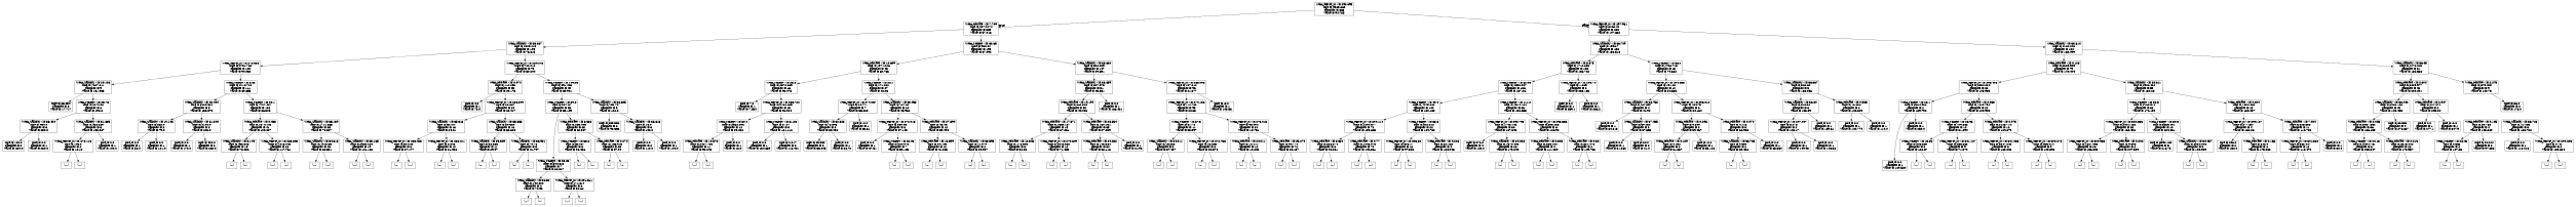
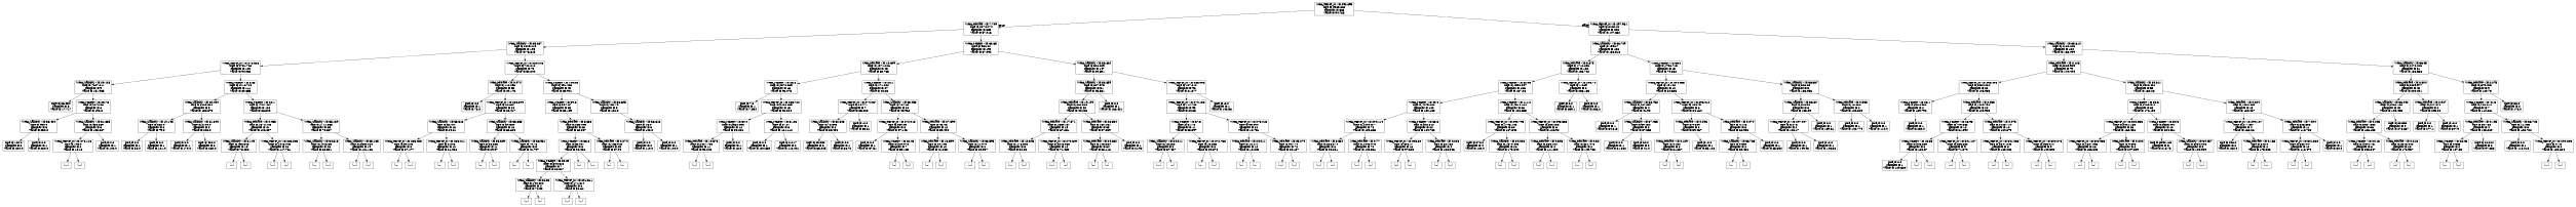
  digraph {
    node [shape=box]
    n1 [label="WOA_TEMP_K <= 292.695\nmse = 4565.662\nsamples = 668\nvalue = 94.785"]
    n2 [label="WOA_Nitrate <= 7.709\nmse = 2074.274\nsamples = 385\nvalue = 57.016"]
    n3 [label="WOA_TEMP_K <= 297.981\nmse = 3260.46\nsamples = 283\nvalue = 147.662"]
    n4 [label="WOA_Salinity <= 35.237\nmse = 2405.215\nsamples = 195\nvalue = 76.615"]
    n5 [label="WOA_MLDpt <= 32.65\nmse = 950.42\nsamples = 190\nvalue = 37.092"]
    n6 [label="WOA_Salinity <= 36.709\nmse = 1996.7\nsamples = 153\nvalue = 133.518"]
    n7 [label="WOA_Salinity <= 35.614\nmse = 4183.046\nsamples = 130\nvalue = 163.099"]
    n8 [label="WOA_TEMP_K <= 278.636\nmse = 2751.763\nsamples = 120\nvalue = 94.032"]
    n9 [label="WOA_TEMP_K <= 289.248\nmse = 722.218\nsamples = 75\nvalue = 50.204"]
    n10 [label="WOA_Nitrate <= 12.609\nmse = 1571.226\nsamples = 43\nvalue = 60.735"]
    n11 [label="WOA_Salinity <= 33.864\nmse = 526.309\nsamples = 147\nvalue = 29.691"]
    n12 [label="WOA_Salinity <= 20.126\nmse = 7627.011\nsamples = 9\nvalue = 151.935"]
    n13 [label="WOA_MLDpt <= 5.85\nmse = 2110.726\nsamples = 111\nvalue = 89.655"]
    n14 [label="WOA_Nitrate <= 0.074\nmse = 112.093\nsamples = 35\nvalue = 29.173"]
    n15 [label="WOA_MLDpt <= 149.25\nmse = 491.433\nsamples = 40\nvalue = 69.901"]
    n16 [label="mse = 63.054\nsamples = 3\nvalue = 17.717"]
    n17 [label="WOA_MLDpt <= 25.75\nmse = 2870.56\nsamples = 6\nvalue = 192.2"]
    n18 [label="WOA_Salinity <= 22.404\nmse = 5425.984\nsamples = 5\nvalue = 158.375"]
    n19 [label="WOA_MLDpt <= 20.1\nmse = 1707.407\nsamples = 106\nvalue = 86.303"]
    n20 [label="WOA_Salinity <= 33.424\nmse = 950.0\nsamples = 3\nvalue = 250.0"]
    n21 [label="WOA_Salinity <= 31.885\nmse = 438.889\nsamples = 3\nvalue = 153.667"]
    n22 [label="mse = 100.0\nsamples = 2\nvalue = 220.0"]
    n23 [label="mse = 0.0\nsamples = 1\nvalue = 280.0"]
    n24 [label="WOA_TEMP_K <= 278.116\nmse = 196.0\nsamples = 2\nvalue = 181.0"]
    n25 [label="mse = 0.0\nsamples = 1\nvalue = 140.0"]
    n26 [label="(...)"]
    n27 [label="(...)"]
    n28 [label="WOA_Salinity <= 10.143\nmse = 882.0\nsamples = 2\nvalue = 79.0"]
    n29 [label="WOA_Salinity <= 31.844\nmse = 2104.0\nsamples = 3\nvalue = 206.0"]
    n30 [label="WOA_Nitrate <= 0.463\nmse = 1374.143\nsamples = 41\nvalue = 100.807"]
    n31 [label="WOA_Salinity <= 35.139\nmse = 1711.665\nsamples = 65\nvalue = 78.367"]
    n32 [label="mse = 0.0\nsamples = 1\nvalue = 58.0"]
    n33 [label="mse = 0.0\nsamples = 1\nvalue = 121.0"]
    n34 [label="mse = 0.0\nsamples = 1\nvalue = 170.0"]
    n35 [label="mse = 400.0\nsamples = 2\nvalue = 260.0"]
    n36 [label="WOA_Salinity <= 31.44\nmse = 438.548\nsamples = 15\nvalue = 78.428"]
    n37 [label="WOA_TEMP_K <= 288.803\nmse = 1416.048\nsamples = 26\nvalue = 117.761"]
    n38 [label="WOA_Salinity <= 34.615\nmse = 1013.63\nsamples = 46\nvalue = 68.501"]
    n39 [label="WOA_Salinity <= 35.165\nmse = 2580.224\nsamples = 19\nvalue = 101.182"]
    n40 [label="(...)"]
    n41 [label="(...)"]
    n42 [label="(...)"]
    n43 [label="(...)"]
    n44 [label="(...)"]
    n45 [label="(...)"]
    n46 [label="(...)"]
    n47 [label="(...)"]
    n48 [label="mse = 0.0\nsamples = 1\nvalue = 73.0"]
    n49 [label="WOA_TEMP_K <= 286.599\nmse = 80.337\nsamples = 34\nvalue = 28.417"]
    n50 [label="WOA_MLDpt <= 39.3\nmse = 357.67\nsamples = 35\nvalue = 65.159"]
    n51 [label="WOA_Salinity <= 36.605\nmse = 193.75\nsamples = 5\nvalue = 102.5"]
    n52 [label="WOA_Salinity <= 35.313\nmse = 32.447\nsamples = 18\nvalue = 24.01"]
    n53 [label="WOA_Salinity <= 35.653\nmse = 89.384\nsamples = 16\nvalue = 32.824"]
    n54 [label="WOA_TEMP_K <= 283.423\nmse = 50.213\nsamples = 8\nvalue = 27.177"]
    n55 [label="WOA_TEMP_K <= 286.411\nmse = 3.246\nsamples = 10\nvalue = 21.438"]
    n56 [label="WOA_Salinity <= 35.329\nmse = 58.686\nsamples = 11\nvalue = 29.97"]
    n57 [label="WOA_Salinity <= 36.931\nmse = 79.75\nsamples = 5\nvalue = 41.797"]
    n58 [label="(...)"]
    n59 [label="(...)"]
    n60 [label="(...)"]
    n61 [label="(...)"]
    n62 [label="(...)"]
    n63 [label="(...)"]
    n64 [label="(...)"]
    n65 [label="(...)"]
    n66 [label="WOA_MLDpt <= 25.25\nmse = 344.615\nsamples = 7\nvalue = 83.527"]
    n67 [label="WOA_Nitrate <= 3.388\nmse = 255.496\nsamples = 28\nvalue = 60.567"]
-   n68 [label="mse = 355.556\nsamples = 2\nvalue = 93.333"]
    n69 [label="WOA_Salinity <= 36.613\nmse = 16.0\nsamples = 3\nvalue = 108.0"]
    n70 [label="WOA_Salinity <= 36.65\nmse = 140.602\nsamples = 4\nvalue = 70.95"]
    n71 [label="WOA_TEMP_K <= 291.511\nmse = 171.814\nsamples = 3\nvalue = 98.62"]
    n72 [label="WOA_Nitrate <= 0.274\nmse = 166.915\nsamples = 25\nvalue = 57.94"]
    n73 [label="WOA_MLDpt <= 55.8\nmse = 83.037\nsamples = 3\nvalue = 96.466"]
    n74 [label="(...)"]
    n75 [label="(...)"]
    n76 [label="(...)"]
    n77 [label="(...)"]
    n78 [label="(...)"]
    n79 [label="(...)"]
    n80 [label="(...)"]
    n81 [label="(...)"]
    n82 [label="mse = 0.0\nsamples = 2\nvalue = 110.0"]
    n83 [label="mse = 0.0\nsamples = 1\nvalue = 100.0"]
    n84 [label="WOA_MLDpt <= 25.8\nmse = 2370.669\nsamples = 16\nvalue = 93.475"]
    n85 [label="WOA_MLDpt <= 22.1\nmse = 171.062\nsamples = 27\nvalue = 42.23"]
    n86 [label="WOA_Salinity <= 33.859\nmse = 847.575\nsamples = 51\nvalue = 45.581"]
    n87 [label="WOA_TEMP_K <= 286.095\nmse = 157.012\nsamples = 96\nvalue = 21.377"]
    n88 [label="mse = 7.0\nsamples = 1\nvalue = 7.254"]
    n89 [label="WOA_TEMP_K <= 285.722\nmse = 2156.239\nsamples = 15\nvalue = 96.924"]
    n90 [label="WOA_TEMP_K <= 274.067\nmse = 64.771\nsamples = 7\nvalue = 35.225"]
    n91 [label="WOA_Salinity <= 33.458\nmse = 187.62\nsamples = 20\nvalue = 45.966"]
    n92 [label="WOA_MLDpt <= 30.4\nmse = 2582.293\nsamples = 12\nvalue = 89.286"]
    n93 [label="WOA_MLDpt <= 31.25\nmse = 37.27\nsamples = 3\nvalue = 121.112"]
    n94 [label="WOA_Nitrate <= 10.576\nmse = 2427.753\nsamples = 11\nvalue = 93.246"]
    n95 [label="mse = 0.0\nsamples = 1\nvalue = 18.0"]
    n96 [label="mse = 0.0\nsamples = 1\nvalue = 134.669"]
    n97 [label="mse = 0.617\nsamples = 2\nvalue = 118.401"]
    n98 [label="(...)"]
    n99 [label="(...)"]
    n100 [label="WOA_Salinity <= 32.828\nmse = 73.598\nsamples = 6\nvalue = 35.456"]
    n101 [label="mse = -0.0\nsamples = 1\nvalue = 33.61"]
    n102 [label="WOA_TEMP_K <= 272.918\nmse = 239.43\nsamples = 8\nvalue = 57.142"]
    n103 [label="WOA_Nitrate <= 27.894\nmse = 43.46\nsamples = 12\nvalue = 39.496"]
    n104 [label="mse = 85.553\nsamples = 5\nvalue = 35.245"]
    n105 [label="mse = 0.0\nsamples = 1\nvalue = 36.72"]
    n106 [label="mse = 0.0\nsamples = 1\nvalue = 37.51"]
    n107 [label="WOA_MLDpt <= 22.45\nmse = 220.978\nsamples = 7\nvalue = 59.105"]
    n108 [label="WOA_Nitrate <= 13.399\nmse = 29.103\nsamples = 10\nvalue = 41.285"]
    n109 [label="WOA_Salinity <= 33.595\nmse = 11.979\nsamples = 2\nvalue = 29.957"]
    n110 [label="(...)"]
    n111 [label="(...)"]
    n112 [label="(...)"]
    n113 [label="(...)"]
    n114 [label="(...)"]
    n115 [label="(...)"]
    n116 [label="WOA_Nitrate <= 19.199\nmse = 662.504\nsamples = 50\nvalue = 44.006"]
    n117 [label="mse = 0.0\nsamples = 1\nvalue = 168.421"]
    n118 [label="WOA_TEMP_K <= 274.135\nmse = 112.765\nsamples = 95\nvalue = 20.83"]
    n119 [label="mse = -0.0\nsamples = 1\nvalue = 103.53"]
    n120 [label="WOA_Nitrate <= 17.371\nmse = 1669.187\nsamples = 15\nvalue = 67.231"]
    n121 [label="WOA_Nitrate <= 28.334\nmse = 150.131\nsamples = 35\nvalue = 37.039"]
    n122 [label="WOA_Nitrate <= 12.346\nmse = 178.305\nsamples = 3\nvalue = 52.33"]
    n123 [label="WOA_TEMP_K <= 279.649\nmse = 2013.582\nsamples = 12\nvalue = 71.489"]
    n124 [label="WOA_Nitrate <= 24.282\nmse = 143.384\nsamples = 34\nvalue = 38.118"]
    n125 [label="mse = 0.0\nsamples = 1\nvalue = 21.93"]
    n126 [label="(...)"]
    n127 [label="(...)"]
    n128 [label="(...)"]
    n129 [label="(...)"]
    n130 [label="(...)"]
    n131 [label="(...)"]
    n132 [label="WOA_MLDpt <= 57.5\nmse = 31.76\nsamples = 11\nvalue = 33.597"]
    n133 [label="WOA_TEMP_K <= 275.015\nmse = 95.094\nsamples = 84\nvalue = 18.751"]
    n134 [label="WOA_Salinity <= 34.011\nmse = 15.253\nsamples = 5\nvalue = 37.437"]
    n135 [label="WOA_TEMP_K <= 272.756\nmse = 15.863\nsamples = 6\nvalue = 29.374"]
    n136 [label="WOA_Nitrate <= 24.011\nmse = 12.111\nsamples = 12\nvalue = 10.203"]
    n137 [label="WOA_Nitrate <= 25.274\nmse = 94.779\nsamples = 72\nvalue = 20.137"]
    n138 [label="(...)"]
    n139 [label="(...)"]
    n140 [label="(...)"]
    n141 [label="(...)"]
    n142 [label="(...)"]
    n143 [label="(...)"]
    n144 [label="(...)"]
    n145 [label="(...)"]
    n146 [label="WOA_Nitrate <= 3.875\nmse = 1712.856\nsamples = 138\nvalue = 138.722"]
    n147 [label="WOA_MLDpt <= 56.2\nmse = 1753.715\nsamples = 15\nvalue = 79.662"]
    n148 [label="WOA_Nitrate <= 0.128\nmse = 3369.989\nsamples = 79\nvalue = 144.444"]
    n149 [label="WOA_Salinity <= 36.45\nmse = 4170.046\nsamples = 51\nvalue = 188.538"]
    n150 [label="WOA_MLDpt <= 62.95\nmse = 1590.547\nsamples = 136\nvalue = 137.26"]
    n151 [label="WOA_TEMP_K <= 293.74\nmse = 1.869\nsamples = 2\nvalue = 238.133"]
    n152 [label="WOA_TEMP_K <= 294.255\nmse = 191.02\nsamples = 10\nvalue = 54.635"]
    n153 [label="WOA_Salinity <= 36.867\nmse = 528.65\nsamples = 5\nvalue = 138.056"]
    n154 [label="WOA_MLDpt <= 40.4\nmse = 1279.603\nsamples = 100\nvalue = 130.135"]
    n155 [label="WOA_MLDpt <= 111.2\nmse = 1914.164\nsamples = 36\nvalue = 158.635"]
    n156 [label="mse = 0.0\nsamples = 1\nvalue = 239.1"]
    n157 [label="mse = 0.0\nsamples = 1\nvalue = 236.2"]
    n158 [label="WOA_TEMP_K <= 294.114\nmse = 1200.677\nsamples = 78\nvalue = 135.823"]
    n159 [label="WOA_MLDpt <= 58.6\nmse = 842.512\nsamples = 22\nvalue = 104.738"]
    n160 [label="WOA_TEMP_K <= 292.795\nmse = 1798.146\nsamples = 30\nvalue = 167.346"]
    n161 [label="WOA_TEMP_K <= 293.536\nmse = 803.138\nsamples = 6\nvalue = 122.92"]
    n162 [label="WOA_Nitrate <= 3.334\nmse = 838.374\nsamples = 8\nvalue = 98.261"]
    n163 [label="WOA_Nitrate <= 0.77\nmse = 1045.975\nsamples = 70\nvalue = 140.561"]
    n164 [label="WOA_TEMP_K <= 295.82\nmse = 698.17\nsamples = 18\nvalue = 97.303"]
    n165 [label="WOA_Nitrate <= 0.226\nmse = 82.168\nsamples = 4\nvalue = 138.943"]
    n166 [label="(...)"]
    n167 [label="(...)"]
    n168 [label="(...)"]
    n169 [label="(...)"]
    n170 [label="(...)"]
    n171 [label="(...)"]
    n172 [label="(...)"]
    n173 [label="(...)"]
    n174 [label="mse = 376.0\nsamples = 4\nvalue = 122.0"]
    n175 [label="WOA_Salinity <= 34.028\nmse = 1670.405\nsamples = 26\nvalue = 173.644"]
    n176 [label="WOA_Nitrate <= 0.346\nmse = 355.102\nsamples = 4\nvalue = 111.429"]
    n177 [label="WOA_Nitrate <= 0.32\nmse = 821.476\nsamples = 2\nvalue = 149.733"]
    n178 [label="(...)"]
    n179 [label="(...)"]
    n180 [label="(...)"]
    n181 [label="(...)"]
    n182 [label="(...)"]
    n183 [label="(...)"]
    n184 [label="WOA_Salinity <= 36.758\nmse = 137.397\nsamples = 4\nvalue = 41.93"]
    n185 [label="WOA_TEMP_K <= 296.012\nmse = 19.379\nsamples = 6\nvalue = 64.164"]
    n186 [label="WOA_Salinity <= 36.84\nmse = 34.356\nsamples = 3\nvalue = 153.89"]
    n187 [label="WOA_Nitrate <= 0.535\nmse = 13.036\nsamples = 2\nvalue = 106.389"]
    n188 [label="mse = 0.0\nsamples = 1\nvalue = 64.818"]
    n189 [label="WOA_Salinity <= 37.435\nmse = 39.152\nsamples = 3\nvalue = 37.353"]
    n190 [label="WOA_Nitrate <= 0.296\nmse = 9.509\nsamples = 3\nvalue = 59.467"]
    n191 [label="WOA_Nitrate <= 0.074\nmse = 4.116\nsamples = 3\nvalue = 66.983"]
    n192 [label="mse = 0.0\nsamples = 1\nvalue = 31.882"]
    n193 [label="mse = 32.0\nsamples = 2\nvalue = 41.0"]
    n194 [label="WOA_Nitrate <= 0.129\nmse = 0.132\nsamples = 2\nvalue = 61.637"]
    n195 [label="mse = -0.0\nsamples = 1\nvalue = 55.126"]
    n196 [label="WOA_Salinity <= 36.788\nmse = 0.339\nsamples = 2\nvalue = 69.426"]
    n197 [label="mse = 0.0\nsamples = 1\nvalue = 65.354"]
    n198 [label="(...)"]
    n199 [label="(...)"]
    n200 [label="(...)"]
    n201 [label="(...)"]
    n202 [label="WOA_TEMP_K <= 297.007\nmse = 3.276\nsamples = 2\nvalue = 148.17"]
    n203 [label="mse = 0.0\nsamples = 1\nvalue = 159.61"]
    n204 [label="mse = 0.0\nsamples = 1\nvalue = 102.779"]
    n205 [label="mse = 0.0\nsamples = 1\nvalue = 110.0"]
    n206 [label="mse = 0.0\nsamples = 1\nvalue = 149.98"]
    n207 [label="mse = -0.0\nsamples = 1\nvalue = 146.36"]
    n208 [label="WOA_TEMP_K <= 298.406\nmse = 2354.284\nsamples = 26\nvalue = 105.985"]
    n209 [label="WOA_Salinity <= 34.611\nmse = 2928.404\nsamples = 53\nvalue = 160.28"]
    n210 [label="WOA_Nitrate <= 2.304\nmse = 3839.977\nsamples = 42\nvalue = 200.291"]
    n211 [label="WOA_Nitrate <= 2.275\nmse = 679.425\nsamples = 9\nvalue = 120.73"]
    n212 [label="WOA_MLDpt <= 23.1\nmse = 3624.983\nsamples = 2\nvalue = 189.792"]
    n213 [label="WOA_Nitrate <= 0.063\nmse = 1825.794\nsamples = 24\nvalue = 100.905"]
    n214 [label="WOA_MLDpt <= 55.5\nmse = 3165.918\nsamples = 38\nvalue = 172.159"]
    n215 [label="WOA_Nitrate <= 0.204\nmse = 1054.465\nsamples = 15\nvalue = 130.087"]
    n216 [label="mse = 0.0\nsamples = 1\nvalue = 129.584"]
    n217 [label="mse = 0.0\nsamples = 1\nvalue = 250.0"]
    n218 [label="WOA_MLDpt <= 25.95\nmse = 709.865\nsamples = 12\nvalue = 81.094"]
    n219 [label="WOA_Nitrate <= 0.073\nmse = 2128.714\nsamples = 12\nvalue = 124.679"]
    n220 [label="WOA_MLDpt <= 13.85\nmse = 208.569\nsamples = 3\nvalue = 128.67"]
    n221 [label="WOA_TEMP_K <= 301.127\nmse = 266.883\nsamples = 9\nvalue = 71.579"]
    n222 [label="WOA_TEMP_K <= 301.058\nmse = 2347.243\nsamples = 3\nvalue = 185.003"]
    n223 [label="WOA_TEMP_K <= 300.276\nmse = 936.914\nsamples = 9\nvalue = 109.598"]
    n224 [label="(...)"]
    n225 [label="(...)"]
    n226 [label="(...)"]
    n227 [label="(...)"]
    n228 [label="(...)"]
    n229 [label="(...)"]
    n230 [label="(...)"]
    n231 [label="(...)"]
    n232 [label="WOA_TEMP_K <= 302.355\nmse = 2021.188\nsamples = 28\nvalue = 162.426"]
    n233 [label="WOA_MLDpt <= 59.3\nmse = 5623.491\nsamples = 10\nvalue = 204.831"]
    n234 [label="WOA_TEMP_K <= 299.127\nmse = 277.637\nsamples = 4\nvalue = 162.26"]
    n235 [label="WOA_Nitrate <= 7.004\nmse = 526.855\nsamples = 11\nvalue = 110.783"]
    n236 [label="WOA_TEMP_K <= 300.965\nmse = 1627.035\nsamples = 26\nvalue = 156.603"]
    n237 [label="WOA_Nitrate <= 0.202\nmse = 9.398\nsamples = 2\nvalue = 247.839"]
    n238 [label="mse = 3592.188\nsamples = 5\nvalue = 213.75"]
    n239 [label="WOA_Salinity <= 34.457\nmse = 8084.406\nsamples = 5\nvalue = 192.939"]
    n240 [label="(...)"]
    n241 [label="(...)"]
    n242 [label="(...)"]
    n243 [label="(...)"]
    n244 [label="(...)"]
    n245 [label="(...)"]
    n246 [label="mse = 256.0\nsamples = 2\nvalue = 152.0"]
    n247 [label="WOA_Nitrate <= 0.166\nmse = 8.619\nsamples = 2\nvalue = 175.085"]
    n248 [label="WOA_TEMP_K <= 301.532\nmse = 362.447\nsamples = 10\nvalue = 118.479"]
    n249 [label="mse = 0.0\nsamples = 1\nvalue = 80.0"]
    n250 [label="(...)"]
    n251 [label="(...)"]
    n252 [label="(...)"]
    n253 [label="(...)"]
    n254 [label="WOA_Salinity <= 36.442\nmse = 3403.103\nsamples = 40\nvalue = 193.485"]
    n255 [label="WOA_Nitrate <= 2.927\nmse = 227.674\nsamples = 2\nvalue = 295.58"]
+   n256 [label="WOA_MLDpt <= 41.5\nmse = 140.014\nsamples = 7\nvalue = 110.681"]
    n257 [label="mse = 36.0\nsamples = 2\nvalue = 176.0"]
    n258 [label="WOA_Nitrate <= 0.025\nmse = 3087.832\nsamples = 36\nvalue = 186.155"]
    n259 [label="mse = 80.556\nsamples = 4\nvalue = 276.667"]
    n260 [label="mse = 0.0\nsamples = 1\nvalue = 277.1"]
    n261 [label="mse = -0.0\nsamples = 1\nvalue = 307.9"]
    n262 [label="WOA_MLDpt <= 20.15\nmse = 2404.761\nsamples = 8\nvalue = 243.347"]
    n263 [label="WOA_Nitrate <= 0.213\nmse = 2316.442\nsamples = 28\nvalue = 172.957"]
    n264 [label="(...)"]
    n265 [label="(...)"]
    n266 [label="(...)"]
    n267 [label="(...)"]
    n268 [label="WOA_Nitrate <= 0.105\nmse = 60.768\nsamples = 4\nvalue = 103.229"]
    n269 [label="WOA_Salinity <= 36.728\nmse = 11.423\nsamples = 3\nvalue = 123.722"]
    n270 [label="WOA_MLDpt <= 28.45\nmse = 0.563\nsamples = 2\nvalue = 107.65"]
    n271 [label="mse = 80.222\nsamples = 2\nvalue = 97.333"]
    n272 [label="mse = 0.0\nsamples = 1\nvalue = 118.016"]
    n273 [label="WOA_TEMP_K <= 299.203\nmse = 0.76\nsamples = 2\nvalue = 125.624"]
    n274 [label="(...)"]
    n275 [label="(...)"]
    n276 [label="(...)"]
    n277 [label="(...)"]
    n1 -> n2 [headlabel=True labelangle=45 labeldistance=2.5]
    n1 -> n3 [headlabel=False labelangle=-45 labeldistance=2.5]
    n2 -> n4
    n2 -> n5
    n3 -> n6
    n3 -> n7
    n4 -> n8
    n4 -> n9
    n5 -> n10
    n5 -> n11
    n6 -> n146
    n6 -> n147
    n7 -> n148
    n7 -> n149
    n8 -> n12
    n8 -> n13
    n9 -> n14
    n9 -> n15
    n10 -> n84
    n10 -> n85
    n11 -> n86
    n11 -> n87
    n12 -> n16
    n12 -> n17
    n13 -> n18
    n13 -> n19
    n14 -> n48
    n14 -> n49
    n15 -> n50
    n15 -> n51
    n17 -> n20
    n17 -> n21
    n18 -> n28
    n18 -> n29
    n19 -> n30
    n19 -> n31
    n20 -> n22
    n20 -> n23
    n21 -> n24
    n21 -> n25
    n24 -> n26
    n24 -> n27
    n28 -> n32
    n28 -> n33
    n29 -> n34
    n29 -> n35
    n30 -> n36
    n30 -> n37
    n31 -> n38
    n31 -> n39
    n36 -> n40
    n36 -> n41
    n37 -> n42
    n37 -> n43
    n38 -> n44
    n38 -> n45
    n39 -> n46
    n39 -> n47
    n49 -> n52
    n49 -> n53
-   n50 -> n66
+   n73 -> n66
    n50 -> n67
-   n51 -> n68
    n51 -> n69
    n52 -> n54
    n52 -> n55
    n53 -> n56
    n53 -> n57
    n54 -> n58
    n54 -> n59
    n55 -> n60
    n55 -> n61
    n56 -> n62
    n56 -> n63
    n57 -> n64
    n57 -> n65
    n66 -> n70
    n66 -> n71
    n67 -> n72
    n67 -> n73
    n69 -> n82
    n69 -> n83
    n70 -> n74
    n70 -> n75
    n71 -> n76
    n71 -> n77
    n72 -> n78
    n72 -> n79
    n73 -> n80
    n73 -> n81
    n84 -> n88
    n84 -> n89
    n85 -> n90
    n85 -> n91
    n86 -> n116
    n86 -> n117
    n87 -> n118
    n87 -> n119
    n89 -> n92
    n89 -> n93
    n90 -> n100
    n90 -> n101
    n91 -> n102
    n91 -> n103
    n92 -> n94
    n92 -> n95
    n93 -> n96
    n93 -> n97
    n94 -> n98
    n94 -> n99
    n100 -> n104
    n100 -> n105
    n102 -> n106
    n102 -> n107
    n103 -> n108
    n103 -> n109
    n107 -> n110
    n107 -> n111
    n108 -> n112
    n108 -> n113
    n109 -> n114
    n109 -> n115
    n116 -> n120
    n116 -> n121
    n118 -> n132
    n118 -> n133
    n120 -> n122
    n120 -> n123
    n121 -> n124
    n121 -> n125
    n122 -> n126
    n122 -> n127
    n123 -> n128
    n123 -> n129
    n124 -> n130
    n124 -> n131
    n132 -> n134
    n132 -> n135
    n133 -> n136
    n133 -> n137
    n134 -> n138
    n134 -> n139
    n135 -> n140
    n135 -> n141
    n136 -> n142
    n136 -> n143
    n137 -> n144
    n137 -> n145
    n146 -> n150
    n146 -> n151
    n147 -> n152
    n147 -> n153
    n148 -> n208
    n148 -> n209
    n149 -> n210
    n149 -> n211
    n150 -> n154
    n150 -> n155
    n151 -> n156
    n151 -> n157
    n152 -> n184
    n152 -> n185
    n153 -> n186
    n153 -> n187
    n154 -> n158
    n154 -> n159
    n155 -> n160
    n155 -> n161
    n158 -> n162
    n158 -> n163
    n159 -> n164
    n159 -> n165
    n160 -> n174
    n160 -> n175
    n161 -> n176
    n161 -> n177
    n162 -> n166
    n162 -> n167
    n163 -> n168
    n163 -> n169
    n164 -> n170
    n164 -> n171
    n165 -> n172
    n165 -> n173
    n175 -> n178
    n175 -> n179
    n176 -> n180
    n176 -> n181
    n177 -> n182
    n177 -> n183
    n184 -> n188
    n184 -> n189
    n185 -> n190
    n185 -> n191
    n186 -> n202
    n186 -> n203
    n187 -> n204
    n187 -> n205
    n189 -> n192
    n189 -> n193
-   n190 -> n194
    n190 -> n195
    n191 -> n196
    n191 -> n197
    n194 -> n198
    n194 -> n199
    n196 -> n200
    n196 -> n201
    n202 -> n206
    n202 -> n207
    n208 -> n212
    n208 -> n213
    n209 -> n214
    n209 -> n215
    n210 -> n254
    n210 -> n255
+   n211 -> n256
    n211 -> n257
-   n212 -> n216
+   n220 -> n216
    n212 -> n217
    n213 -> n218
    n213 -> n219
    n214 -> n232
    n214 -> n233
    n215 -> n234
    n215 -> n235
    n218 -> n220
    n218 -> n221
    n219 -> n222
    n219 -> n223
    n220 -> n224
    n220 -> n225
    n221 -> n226
    n221 -> n227
    n222 -> n228
    n222 -> n229
    n223 -> n230
    n223 -> n231
    n232 -> n236
    n232 -> n237
    n233 -> n238
    n233 -> n239
    n234 -> n246
    n234 -> n247
    n235 -> n248
    n235 -> n249
    n236 -> n240
    n236 -> n241
    n237 -> n242
    n237 -> n243
    n239 -> n244
    n239 -> n245
    n247 -> n250
    n247 -> n251
    n248 -> n252
    n248 -> n253
    n254 -> n258
    n254 -> n259
    n255 -> n260
    n255 -> n261
+   n256 -> n268
+   n256 -> n269
    n258 -> n262
    n258 -> n263
    n262 -> n264
    n262 -> n265
    n263 -> n266
    n263 -> n267
    n268 -> n270
    n268 -> n271
    n269 -> n272
    n269 -> n273
    n270 -> n274
    n270 -> n275
    n273 -> n276
    n273 -> n277
  }
